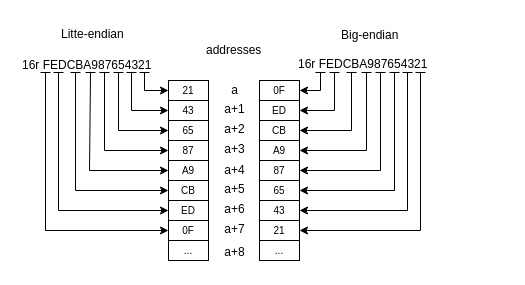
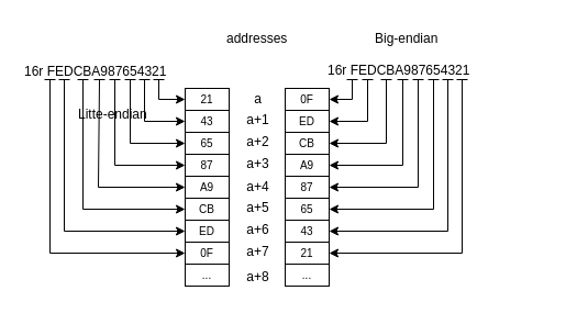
  <mxCell id="0" />
  <mxCell id="1" parent="0" />
  <mxCell id="2" value="" style="group" vertex="1" connectable="0" parent="1"><mxGeometry x="479" y="20" width="24" height="100" as="geometry" /></mxCell>
  <mxCell id="3" value="" style="rounded=0;whiteSpace=wrap;html=1;strokeColor=none;" vertex="1" parent="2"><mxGeometry x="4" width="16" height="100" as="geometry" /></mxCell>
  <mxCell id="4" value="21" style="rounded=0;whiteSpace=wrap;html=1;fontSize=10;" vertex="1" parent="1"><mxGeometry x="168" y="80" width="40" height="20" as="geometry" /></mxCell>
  <mxCell id="5" value="43" style="rounded=0;whiteSpace=wrap;html=1;fontSize=10;" vertex="1" parent="1"><mxGeometry x="168" y="100" width="40" height="20" as="geometry" /></mxCell>
  <mxCell id="6" value="65" style="rounded=0;whiteSpace=wrap;html=1;fontSize=10;" vertex="1" parent="1"><mxGeometry x="168" y="120" width="40" height="20" as="geometry" /></mxCell>
  <mxCell id="7" value="87" style="rounded=0;whiteSpace=wrap;html=1;fontSize=10;" vertex="1" parent="1"><mxGeometry x="168" y="140" width="40" height="20" as="geometry" /></mxCell>
  <mxCell id="8" value="A9" style="rounded=0;whiteSpace=wrap;html=1;fontSize=10;" vertex="1" parent="1"><mxGeometry x="168" y="160" width="40" height="20" as="geometry" /></mxCell>
  <mxCell id="9" value="CB" style="rounded=0;whiteSpace=wrap;html=1;fontSize=10;" vertex="1" parent="1"><mxGeometry x="168" y="180" width="40" height="20" as="geometry" /></mxCell>
  <mxCell id="10" value="ED" style="rounded=0;whiteSpace=wrap;html=1;fontSize=10;" vertex="1" parent="1"><mxGeometry x="168" y="200" width="40" height="20" as="geometry" /></mxCell>
  <mxCell id="11" value="0F" style="rounded=0;whiteSpace=wrap;html=1;fontSize=10;" vertex="1" parent="1"><mxGeometry x="168" y="220" width="40" height="20" as="geometry" /></mxCell>
  <mxCell id="12" value="..." style="rounded=0;whiteSpace=wrap;html=1;fontSize=10;" vertex="1" parent="1"><mxGeometry x="168" y="240" width="40" height="20" as="geometry" /></mxCell>
  <mxCell id="13" value="16r FEDCBA987654321" style="text;whiteSpace=wrap;html=1;" vertex="1" parent="1"><mxGeometry x="296" y="50" width="160" height="40" as="geometry" /></mxCell>
- <mxCell id="14" value="&lt;div&gt;addresses&lt;/div&gt;" style="text;whiteSpace=wrap;html=1;" vertex="1" parent="1"><mxGeometry x="204" y="36" width="60" height="30" as="geometry" /></mxCell>
+ <mxCell id="14" value="&lt;div&gt;addresses&lt;/div&gt;" style="text;whiteSpace=wrap;html=1;" vertex="1" parent="1"><mxGeometry x="204" y="21" width="60" height="30" as="geometry" /></mxCell>
  <mxCell id="15" value="a" style="text;whiteSpace=wrap;html=1;flipV=1;align=center;" vertex="1" parent="1"><mxGeometry x="226.5" y="76" width="15" height="25" as="geometry" /></mxCell>
  <mxCell id="16" value="a+1" style="text;whiteSpace=wrap;html=1;flipV=1;align=center;" vertex="1" parent="1"><mxGeometry x="226.5" y="95" width="15" height="25" as="geometry" /></mxCell>
  <mxCell id="17" value="a+2" style="text;whiteSpace=wrap;html=1;flipV=1;align=center;" vertex="1" parent="1"><mxGeometry x="226.5" y="115" width="15" height="25" as="geometry" /></mxCell>
  <mxCell id="18" value="&lt;div&gt;a+3&lt;/div&gt;" style="text;whiteSpace=wrap;html=1;flipV=1;align=center;" vertex="1" parent="1"><mxGeometry x="226.5" y="135" width="15" height="25" as="geometry" /></mxCell>
  <mxCell id="19" value="a+4" style="text;whiteSpace=wrap;html=1;flipV=1;align=center;" vertex="1" parent="1"><mxGeometry x="226.5" y="155.5" width="15" height="25" as="geometry" /></mxCell>
  <mxCell id="20" value="a+5" style="text;whiteSpace=wrap;html=1;flipV=1;align=center;" vertex="1" parent="1"><mxGeometry x="226.5" y="175" width="15" height="25" as="geometry" /></mxCell>
  <mxCell id="21" value="a+6" style="text;whiteSpace=wrap;html=1;flipV=1;align=center;" vertex="1" parent="1"><mxGeometry x="226.5" y="195" width="15" height="25" as="geometry" /></mxCell>
  <mxCell id="22" value="a+7" style="text;whiteSpace=wrap;html=1;flipV=1;align=center;" vertex="1" parent="1"><mxGeometry x="226.5" y="215" width="15" height="25" as="geometry" /></mxCell>
  <mxCell id="23" value="a+8" style="text;whiteSpace=wrap;html=1;flipV=1;align=center;" vertex="1" parent="1"><mxGeometry x="226.5" y="237.5" width="15" height="25" as="geometry" /></mxCell>
  <mxCell id="24" value="16r FEDCBA987654321" style="text;whiteSpace=wrap;html=1;connectable=0;" vertex="1" parent="1"><mxGeometry x="20" y="51" width="136" height="30" as="geometry" /></mxCell>
- <mxCell id="25" value="Litte-endian" style="text;whiteSpace=wrap;html=1;" vertex="1" parent="1"><mxGeometry x="59" y="20" width="70" height="30" as="geometry" /></mxCell>
+ <mxCell id="25" value="Litte-endian" style="text;whiteSpace=wrap;html=1;" vertex="1" parent="1"><mxGeometry x="69" y="90" width="70" height="30" as="geometry" /></mxCell>
  <mxCell id="26" value="" style="endArrow=none;html=1;rounded=0;" edge="1" parent="1"><mxGeometry width="50" height="50" relative="1" as="geometry"><mxPoint x="149" y="72" as="sourcePoint" /><mxPoint x="139" y="72" as="targetPoint" /></mxGeometry></mxCell>
  <mxCell id="27" value="" style="endArrow=classic;html=1;rounded=0;entryX=0;entryY=0.5;entryDx=0;entryDy=0;" edge="1" parent="1" target="4"><mxGeometry width="50" height="50" relative="1" as="geometry"><mxPoint x="144" y="72" as="sourcePoint" /><mxPoint x="169" y="90" as="targetPoint" /><Array as="points"><mxPoint x="144" y="90" /></Array></mxGeometry></mxCell>
  <mxCell id="28" value="" style="endArrow=none;html=1;rounded=0;" edge="1" parent="1"><mxGeometry width="50" height="50" relative="1" as="geometry"><mxPoint x="136" y="72" as="sourcePoint" /><mxPoint x="126" y="72" as="targetPoint" /></mxGeometry></mxCell>
  <mxCell id="29" value="" style="endArrow=classic;html=1;rounded=0;entryX=0;entryY=0.5;entryDx=0;entryDy=0;" edge="1" parent="1" target="5"><mxGeometry width="50" height="50" relative="1" as="geometry"><mxPoint x="131" y="72" as="sourcePoint" /><mxPoint x="168" y="113" as="targetPoint" /><Array as="points"><mxPoint x="131" y="110" /></Array></mxGeometry></mxCell>
  <mxCell id="30" value="0F" style="rounded=0;whiteSpace=wrap;html=1;fontSize=10;" vertex="1" parent="1"><mxGeometry x="259" y="80" width="40" height="20" as="geometry" /></mxCell>
  <mxCell id="31" value="ED" style="rounded=0;whiteSpace=wrap;html=1;fontSize=10;" vertex="1" parent="1"><mxGeometry x="259" y="100" width="40" height="20" as="geometry" /></mxCell>
  <mxCell id="32" value="CB" style="rounded=0;whiteSpace=wrap;html=1;fontSize=10;" vertex="1" parent="1"><mxGeometry x="259" y="120" width="40" height="20" as="geometry" /></mxCell>
  <mxCell id="33" value="A9" style="rounded=0;whiteSpace=wrap;html=1;fontSize=10;" vertex="1" parent="1"><mxGeometry x="259" y="140" width="40" height="20" as="geometry" /></mxCell>
  <mxCell id="34" value="87" style="rounded=0;whiteSpace=wrap;html=1;fontSize=10;" vertex="1" parent="1"><mxGeometry x="259" y="160" width="40" height="20" as="geometry" /></mxCell>
  <mxCell id="35" value="65" style="rounded=0;whiteSpace=wrap;html=1;fontSize=10;" vertex="1" parent="1"><mxGeometry x="259" y="180" width="40" height="20" as="geometry" /></mxCell>
  <mxCell id="36" value="43" style="rounded=0;whiteSpace=wrap;html=1;fontSize=10;" vertex="1" parent="1"><mxGeometry x="259" y="200" width="40" height="20" as="geometry" /></mxCell>
  <mxCell id="37" value="21" style="rounded=0;whiteSpace=wrap;html=1;fontSize=10;" vertex="1" parent="1"><mxGeometry x="259" y="220" width="40" height="20" as="geometry" /></mxCell>
  <mxCell id="38" value="..." style="rounded=0;whiteSpace=wrap;html=1;fontSize=10;" vertex="1" parent="1"><mxGeometry x="259" y="240" width="40" height="20" as="geometry" /></mxCell>
  <mxCell id="39" value="Big-endian" style="text;whiteSpace=wrap;html=1;" vertex="1" parent="1"><mxGeometry x="339" y="21" width="70" height="30" as="geometry" /></mxCell>
  <mxCell id="40" value="" style="endArrow=classic;html=1;rounded=0;" edge="1" parent="1" target="6"><mxGeometry width="50" height="50" relative="1" as="geometry"><mxPoint x="118" y="72.5" as="sourcePoint" /><mxPoint x="169" y="130" as="targetPoint" /><Array as="points"><mxPoint x="118" y="130" /></Array></mxGeometry></mxCell>
  <mxCell id="41" value="" style="endArrow=none;html=1;rounded=0;" edge="1" parent="1"><mxGeometry width="50" height="50" relative="1" as="geometry"><mxPoint x="123" y="72" as="sourcePoint" /><mxPoint x="113" y="72" as="targetPoint" /></mxGeometry></mxCell>
  <mxCell id="42" value="" style="endArrow=none;html=1;rounded=0;" edge="1" parent="1"><mxGeometry width="50" height="50" relative="1" as="geometry"><mxPoint x="109" y="72" as="sourcePoint" /><mxPoint x="99" y="72" as="targetPoint" /></mxGeometry></mxCell>
  <mxCell id="43" value="" style="endArrow=classic;html=1;rounded=0;entryX=0;entryY=0.5;entryDx=0;entryDy=0;" edge="1" parent="1" target="7"><mxGeometry width="50" height="50" relative="1" as="geometry"><mxPoint x="104" y="72" as="sourcePoint" /><mxPoint x="154" y="129.5" as="targetPoint" /><Array as="points"><mxPoint x="104" y="150" /></Array></mxGeometry></mxCell>
  <mxCell id="44" value="" style="endArrow=none;html=1;rounded=0;" edge="1" parent="1"><mxGeometry width="50" height="50" relative="1" as="geometry"><mxPoint x="95" y="72" as="sourcePoint" /><mxPoint x="85" y="72" as="targetPoint" /></mxGeometry></mxCell>
  <mxCell id="45" value="" style="endArrow=none;html=1;rounded=0;" edge="1" parent="1"><mxGeometry width="50" height="50" relative="1" as="geometry"><mxPoint x="80" y="72" as="sourcePoint" /><mxPoint x="70" y="72" as="targetPoint" /></mxGeometry></mxCell>
  <mxCell id="46" value="" style="endArrow=none;html=1;rounded=0;" edge="1" parent="1"><mxGeometry width="50" height="50" relative="1" as="geometry"><mxPoint x="63" y="72" as="sourcePoint" /><mxPoint x="53" y="72" as="targetPoint" /></mxGeometry></mxCell>
  <mxCell id="47" value="" style="endArrow=none;html=1;rounded=0;arcSize=10;" edge="1" parent="1"><mxGeometry width="50" height="50" relative="1" as="geometry"><mxPoint x="50" y="72" as="sourcePoint" /><mxPoint x="40" y="72" as="targetPoint" /></mxGeometry></mxCell>
  <mxCell id="48" value="" style="endArrow=classic;html=1;rounded=0;entryX=0;entryY=0.5;entryDx=0;entryDy=0;" edge="1" parent="1" target="8"><mxGeometry width="50" height="50" relative="1" as="geometry"><mxPoint x="90" y="72" as="sourcePoint" /><mxPoint x="154" y="150" as="targetPoint" /><Array as="points"><mxPoint x="89" y="170" /></Array></mxGeometry></mxCell>
  <mxCell id="49" value="" style="endArrow=classic;html=1;rounded=0;entryX=0;entryY=0.5;entryDx=0;entryDy=0;" edge="1" parent="1" target="9"><mxGeometry width="50" height="50" relative="1" as="geometry"><mxPoint x="75" y="72" as="sourcePoint" /><mxPoint x="153" y="170" as="targetPoint" /><Array as="points"><mxPoint x="75" y="190" /></Array></mxGeometry></mxCell>
  <mxCell id="50" value="" style="endArrow=classic;html=1;rounded=0;entryX=0;entryY=0.5;entryDx=0;entryDy=0;" edge="1" parent="1" target="10"><mxGeometry width="50" height="50" relative="1" as="geometry"><mxPoint x="58" y="72" as="sourcePoint" /><mxPoint x="151" y="190" as="targetPoint" /><Array as="points"><mxPoint x="58" y="210" /></Array></mxGeometry></mxCell>
  <mxCell id="51" value="" style="endArrow=classic;html=1;rounded=0;entryX=0;entryY=0.5;entryDx=0;entryDy=0;" edge="1" parent="1" target="11"><mxGeometry width="50" height="50" relative="1" as="geometry"><mxPoint x="45" y="72" as="sourcePoint" /><mxPoint x="155" y="210" as="targetPoint" /><Array as="points"><mxPoint x="45" y="230" /></Array></mxGeometry></mxCell>
  <mxCell id="52" value="" style="endArrow=none;html=1;rounded=0;arcSize=10;" edge="1" parent="1"><mxGeometry width="50" height="50" relative="1" as="geometry"><mxPoint x="325" y="72" as="sourcePoint" /><mxPoint x="315" y="72" as="targetPoint" /></mxGeometry></mxCell>
  <mxCell id="53" value="" style="endArrow=none;html=1;rounded=0;arcSize=10;" edge="1" parent="1"><mxGeometry width="50" height="50" relative="1" as="geometry"><mxPoint x="339" y="72" as="sourcePoint" /><mxPoint x="329" y="72" as="targetPoint" /></mxGeometry></mxCell>
  <mxCell id="54" value="" style="endArrow=none;html=1;rounded=0;arcSize=10;" edge="1" parent="1"><mxGeometry width="50" height="50" relative="1" as="geometry"><mxPoint x="356" y="72" as="sourcePoint" /><mxPoint x="346" y="72" as="targetPoint" /></mxGeometry></mxCell>
  <mxCell id="55" value="" style="endArrow=none;html=1;rounded=0;arcSize=10;" edge="1" parent="1"><mxGeometry width="50" height="50" relative="1" as="geometry"><mxPoint x="371" y="72" as="sourcePoint" /><mxPoint x="361" y="72" as="targetPoint" /></mxGeometry></mxCell>
  <mxCell id="56" value="" style="endArrow=none;html=1;rounded=0;arcSize=10;" edge="1" parent="1"><mxGeometry width="50" height="50" relative="1" as="geometry"><mxPoint x="385" y="72" as="sourcePoint" /><mxPoint x="375" y="72" as="targetPoint" /></mxGeometry></mxCell>
  <mxCell id="57" value="" style="endArrow=none;html=1;rounded=0;arcSize=10;" edge="1" parent="1"><mxGeometry width="50" height="50" relative="1" as="geometry"><mxPoint x="399" y="72" as="sourcePoint" /><mxPoint x="389" y="72" as="targetPoint" /></mxGeometry></mxCell>
  <mxCell id="58" value="" style="endArrow=none;html=1;rounded=0;arcSize=10;" edge="1" parent="1"><mxGeometry width="50" height="50" relative="1" as="geometry"><mxPoint x="412" y="72" as="sourcePoint" /><mxPoint x="402" y="72" as="targetPoint" /></mxGeometry></mxCell>
  <mxCell id="59" value="" style="endArrow=none;html=1;rounded=0;arcSize=10;" edge="1" parent="1"><mxGeometry width="50" height="50" relative="1" as="geometry"><mxPoint x="425" y="72" as="sourcePoint" /><mxPoint x="415" y="72" as="targetPoint" /></mxGeometry></mxCell>
  <mxCell id="60" value="" style="endArrow=classic;html=1;rounded=0;" edge="1" parent="1"><mxGeometry width="50" height="50" relative="1" as="geometry"><mxPoint x="320" y="72" as="sourcePoint" /><mxPoint x="299" y="90" as="targetPoint" /><Array as="points"><mxPoint x="320" y="90" /></Array></mxGeometry></mxCell>
  <mxCell id="61" value="" style="endArrow=classic;html=1;rounded=0;entryX=1;entryY=0.5;entryDx=0;entryDy=0;" edge="1" parent="1" target="31"><mxGeometry width="50" height="50" relative="1" as="geometry"><mxPoint x="334" y="72" as="sourcePoint" /><mxPoint x="313" y="90" as="targetPoint" /><Array as="points"><mxPoint x="334" y="110" /></Array></mxGeometry></mxCell>
  <mxCell id="62" value="" style="endArrow=classic;html=1;rounded=0;entryX=1;entryY=0.5;entryDx=0;entryDy=0;" edge="1" parent="1" target="32"><mxGeometry width="50" height="50" relative="1" as="geometry"><mxPoint x="351" y="72" as="sourcePoint" /><mxPoint x="316" y="110" as="targetPoint" /><Array as="points"><mxPoint x="351" y="130" /></Array></mxGeometry></mxCell>
  <mxCell id="63" value="" style="endArrow=classic;html=1;rounded=0;entryX=1;entryY=0.5;entryDx=0;entryDy=0;" edge="1" parent="1" target="33"><mxGeometry width="50" height="50" relative="1" as="geometry"><mxPoint x="366" y="72.5" as="sourcePoint" /><mxPoint x="314" y="130.5" as="targetPoint" /><Array as="points"><mxPoint x="366" y="150" /></Array></mxGeometry></mxCell>
  <mxCell id="64" value="" style="endArrow=classic;html=1;rounded=0;entryX=1;entryY=0.5;entryDx=0;entryDy=0;" edge="1" parent="1" target="34"><mxGeometry width="50" height="50" relative="1" as="geometry"><mxPoint x="380" y="72.5" as="sourcePoint" /><mxPoint x="313" y="150" as="targetPoint" /><Array as="points"><mxPoint x="380" y="170" /></Array></mxGeometry></mxCell>
  <mxCell id="65" value="" style="endArrow=classic;html=1;rounded=0;entryX=1;entryY=0.5;entryDx=0;entryDy=0;" edge="1" parent="1" target="35"><mxGeometry width="50" height="50" relative="1" as="geometry"><mxPoint x="394" y="71.5" as="sourcePoint" /><mxPoint x="313" y="169" as="targetPoint" /><Array as="points"><mxPoint x="394" y="190" /></Array></mxGeometry></mxCell>
  <mxCell id="66" value="" style="endArrow=classic;html=1;rounded=0;entryX=1;entryY=0.5;entryDx=0;entryDy=0;" edge="1" parent="1" target="36"><mxGeometry width="50" height="50" relative="1" as="geometry"><mxPoint x="407" y="72.5" as="sourcePoint" /><mxPoint x="312" y="191" as="targetPoint" /><Array as="points"><mxPoint x="407" y="210" /></Array></mxGeometry></mxCell>
  <mxCell id="67" value="" style="endArrow=classic;html=1;rounded=0;entryX=1;entryY=0.5;entryDx=0;entryDy=0;" edge="1" parent="1" target="37"><mxGeometry width="50" height="50" relative="1" as="geometry"><mxPoint x="420" y="72.5" as="sourcePoint" /><mxPoint x="312" y="210" as="targetPoint" /><Array as="points"><mxPoint x="420" y="230" /></Array></mxGeometry></mxCell>
